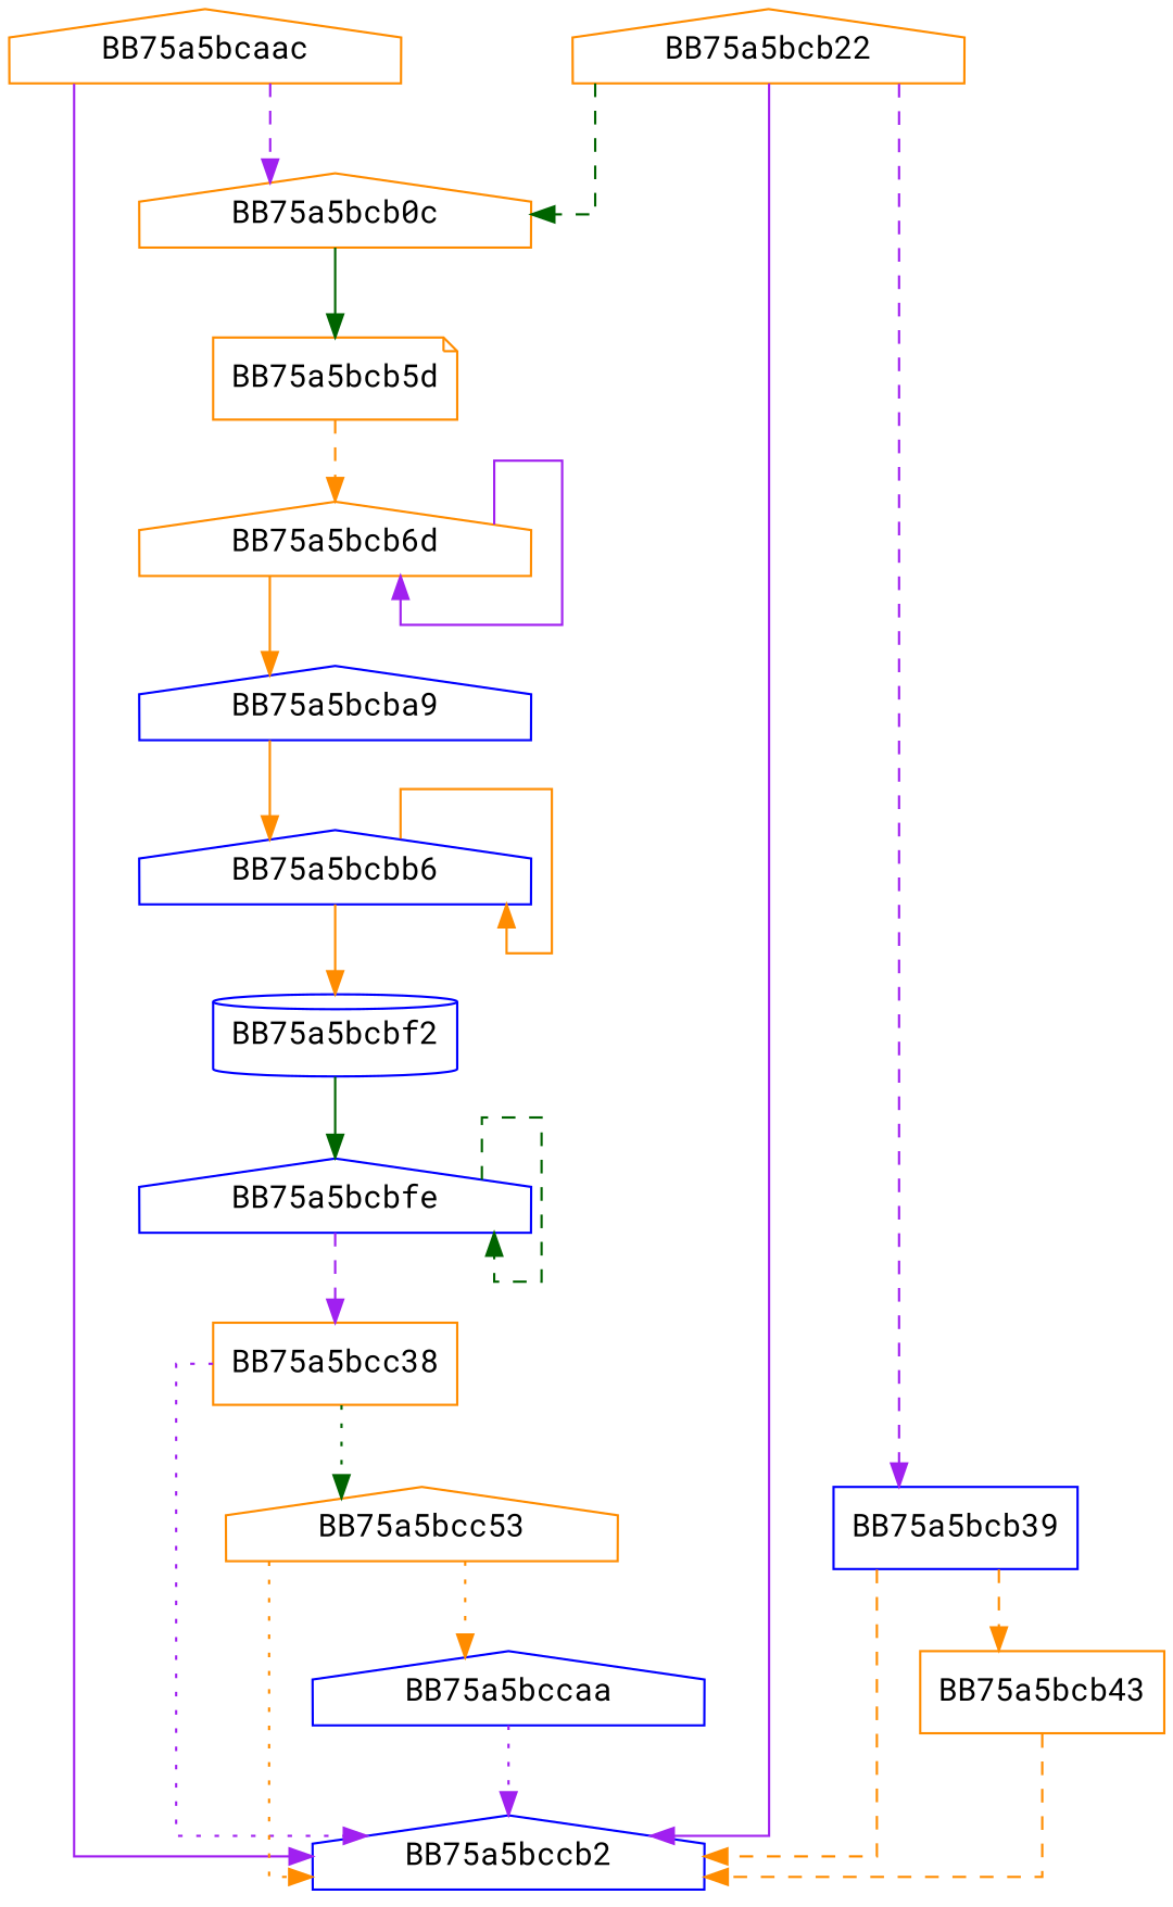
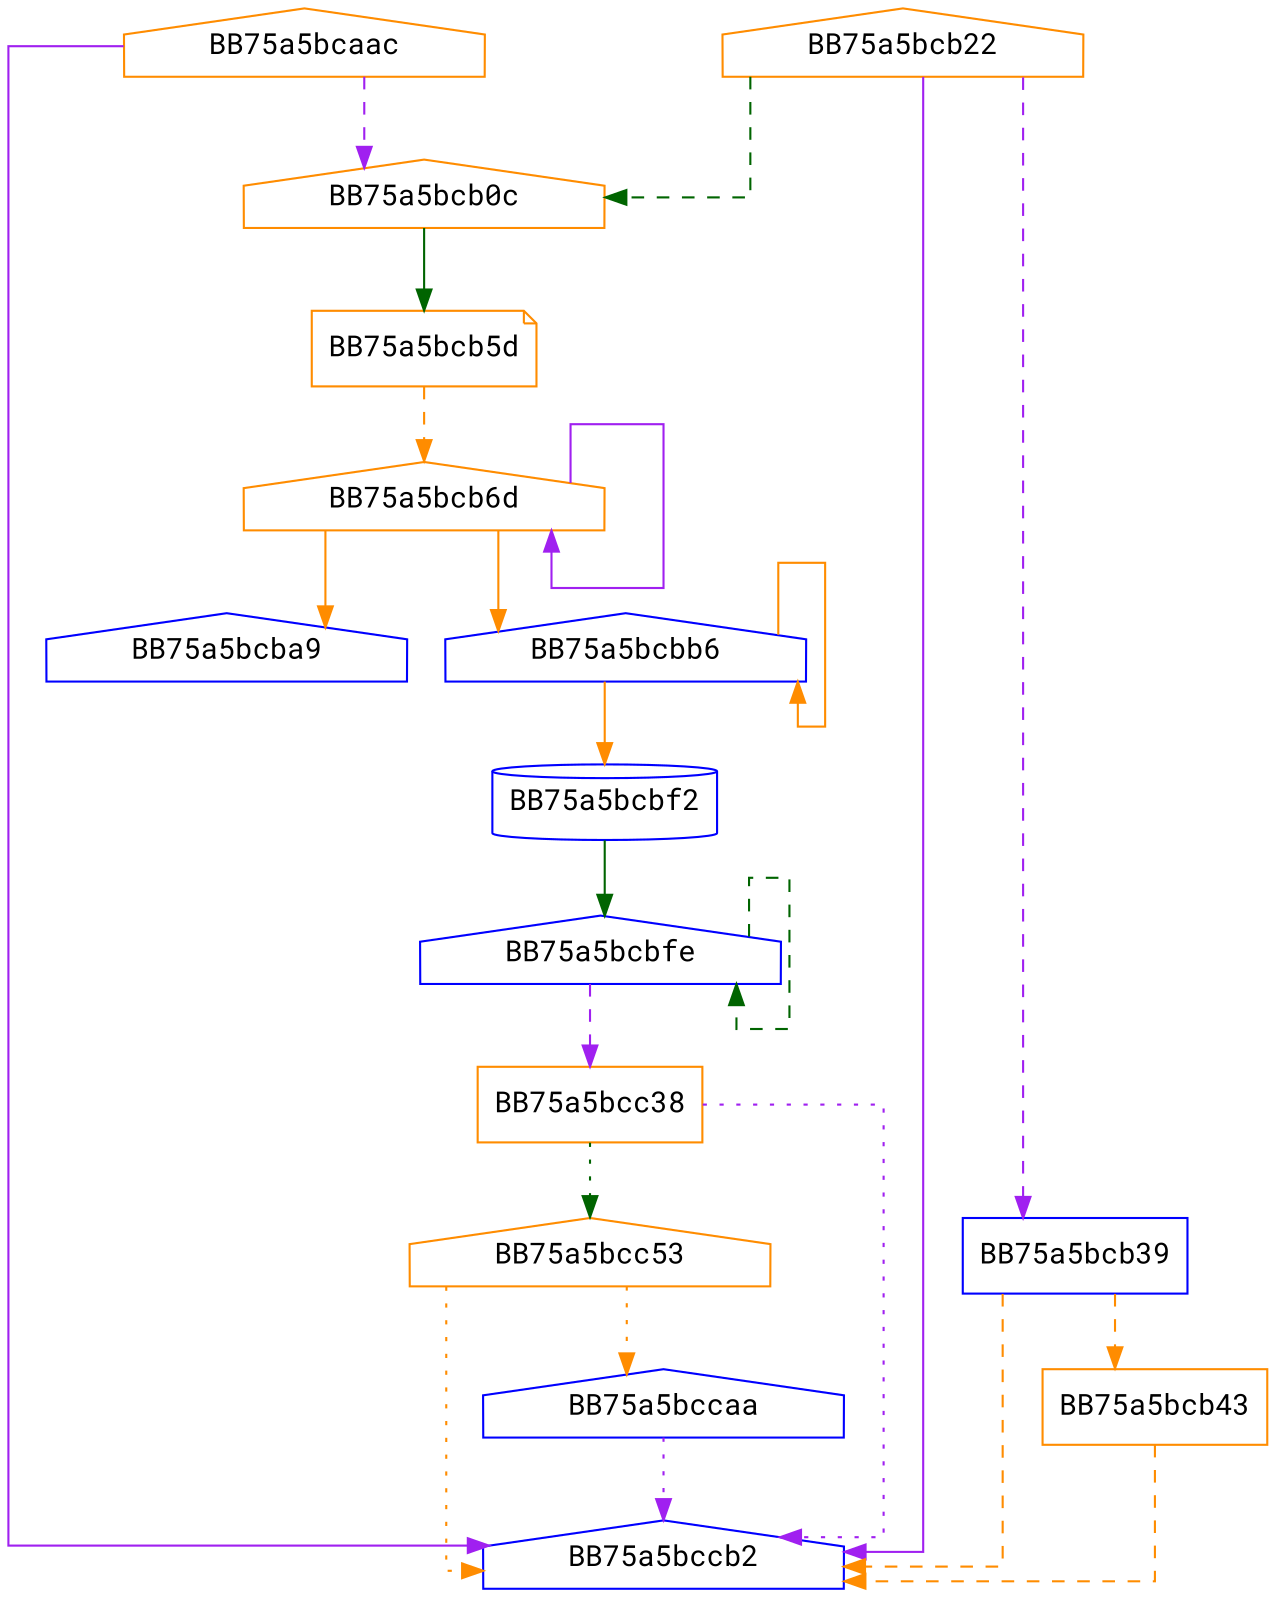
  digraph {
    fontname="Roboto Mono"
    splines=ortho
    node [color=darkorange fontname="Roboto Mono" shape=house]
    edge [color=darkorange fontname="Roboto Mono" style=solid]
    BB75a5bccb2 [color=blue]
    BB75a5bcaac
    BB75a5bcb0c
    BB75a5bcb5d [shape=note]
    BB75a5bcb6d
    BB75a5bcb22
    BB75a5bcb39 [color=blue shape=box]
    BB75a5bcba9 [color=blue]
    BB75a5bcb43 [shape=box]
    BB75a5bcbb6 [color=blue]
    BB75a5bcbf2 [color=blue shape=cylinder]
    BB75a5bcbfe [color=blue]
    BB75a5bcc38 [shape=box]
    BB75a5bcc53
    BB75a5bccaa [color=blue]
    BB75a5bcaac -> BB75a5bccb2 [color=purple]
    BB75a5bcaac -> BB75a5bcb0c [color=purple style=dashed]
    BB75a5bcb0c -> BB75a5bcb5d [color=darkgreen]
    BB75a5bcb5d -> BB75a5bcb6d [style=dashed]
    BB75a5bcb6d -> BB75a5bcb6d [color=purple]
    BB75a5bcb6d -> BB75a5bcba9
    BB75a5bcb22 -> BB75a5bccb2 [color=purple]
    BB75a5bcb22 -> BB75a5bcb0c [color=darkgreen style=dashed]
    BB75a5bcb22 -> BB75a5bcb39 [color=purple style=dashed]
    BB75a5bcb39 -> BB75a5bccb2 [style=dashed]
    BB75a5bcb39 -> BB75a5bcb43 [style=dashed]
-   BB75a5bcba9 -> BB75a5bcbb6
+   BB75a5bcb6d -> BB75a5bcbb6
    BB75a5bcb43 -> BB75a5bccb2 [style=dashed]
    BB75a5bcbb6 -> BB75a5bcbb6
    BB75a5bcbb6 -> BB75a5bcbf2
    BB75a5bcbf2 -> BB75a5bcbfe [color=darkgreen]
    BB75a5bcbfe -> BB75a5bcbfe [color=darkgreen style=dashed]
    BB75a5bcbfe -> BB75a5bcc38 [color=purple style=dashed]
    BB75a5bcc38 -> BB75a5bccb2 [color=purple style=dotted]
    BB75a5bcc38 -> BB75a5bcc53 [color=darkgreen style=dotted]
    BB75a5bcc53 -> BB75a5bccb2 [style=dotted]
    BB75a5bcc53 -> BB75a5bccaa [style=dotted]
    BB75a5bccaa -> BB75a5bccb2 [color=purple style=dotted]
  }
